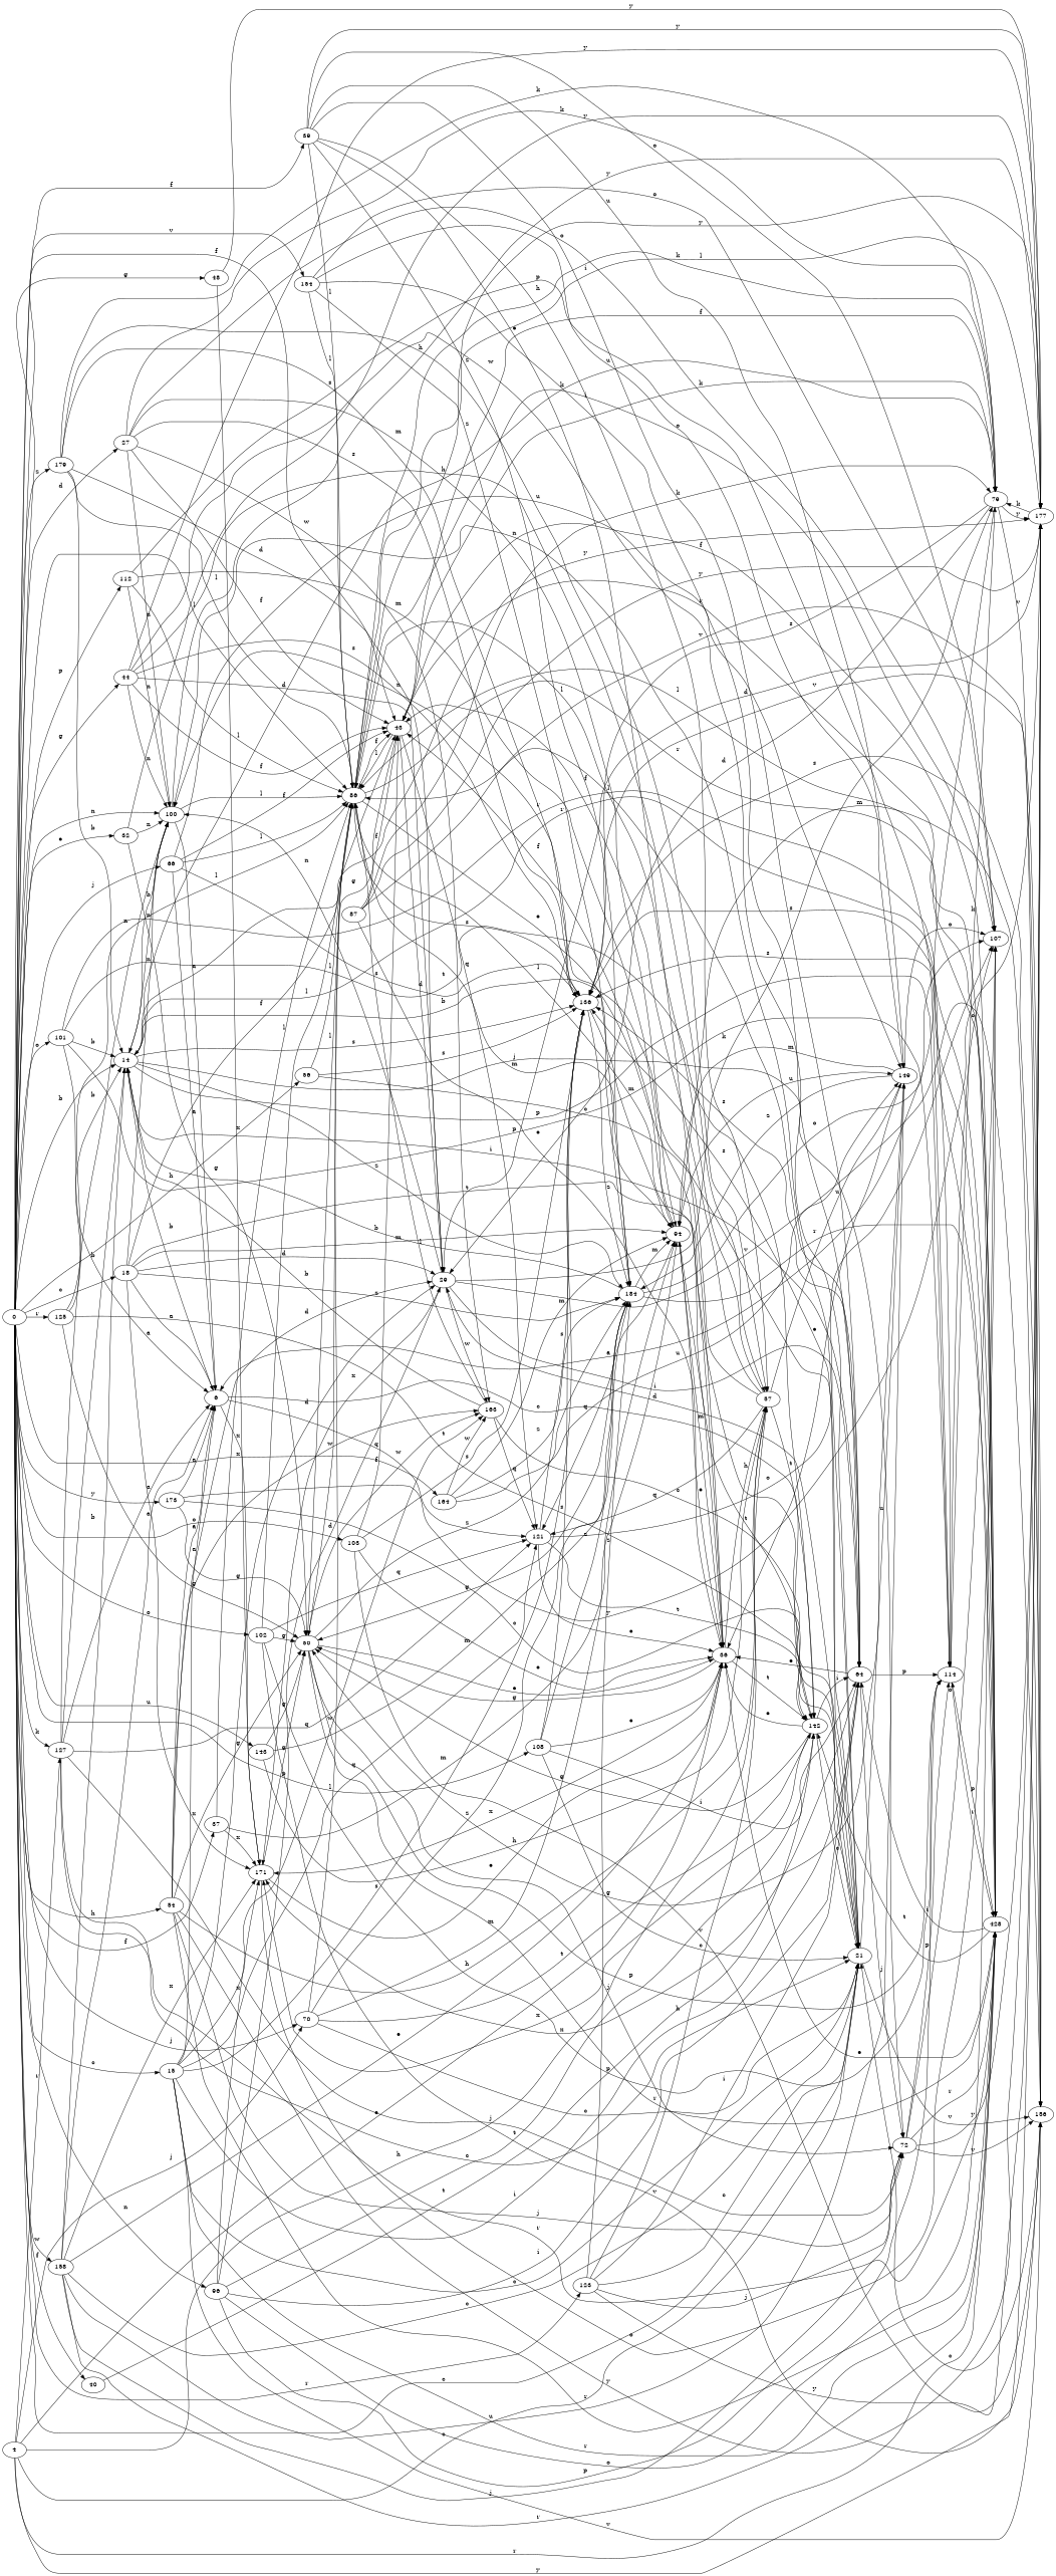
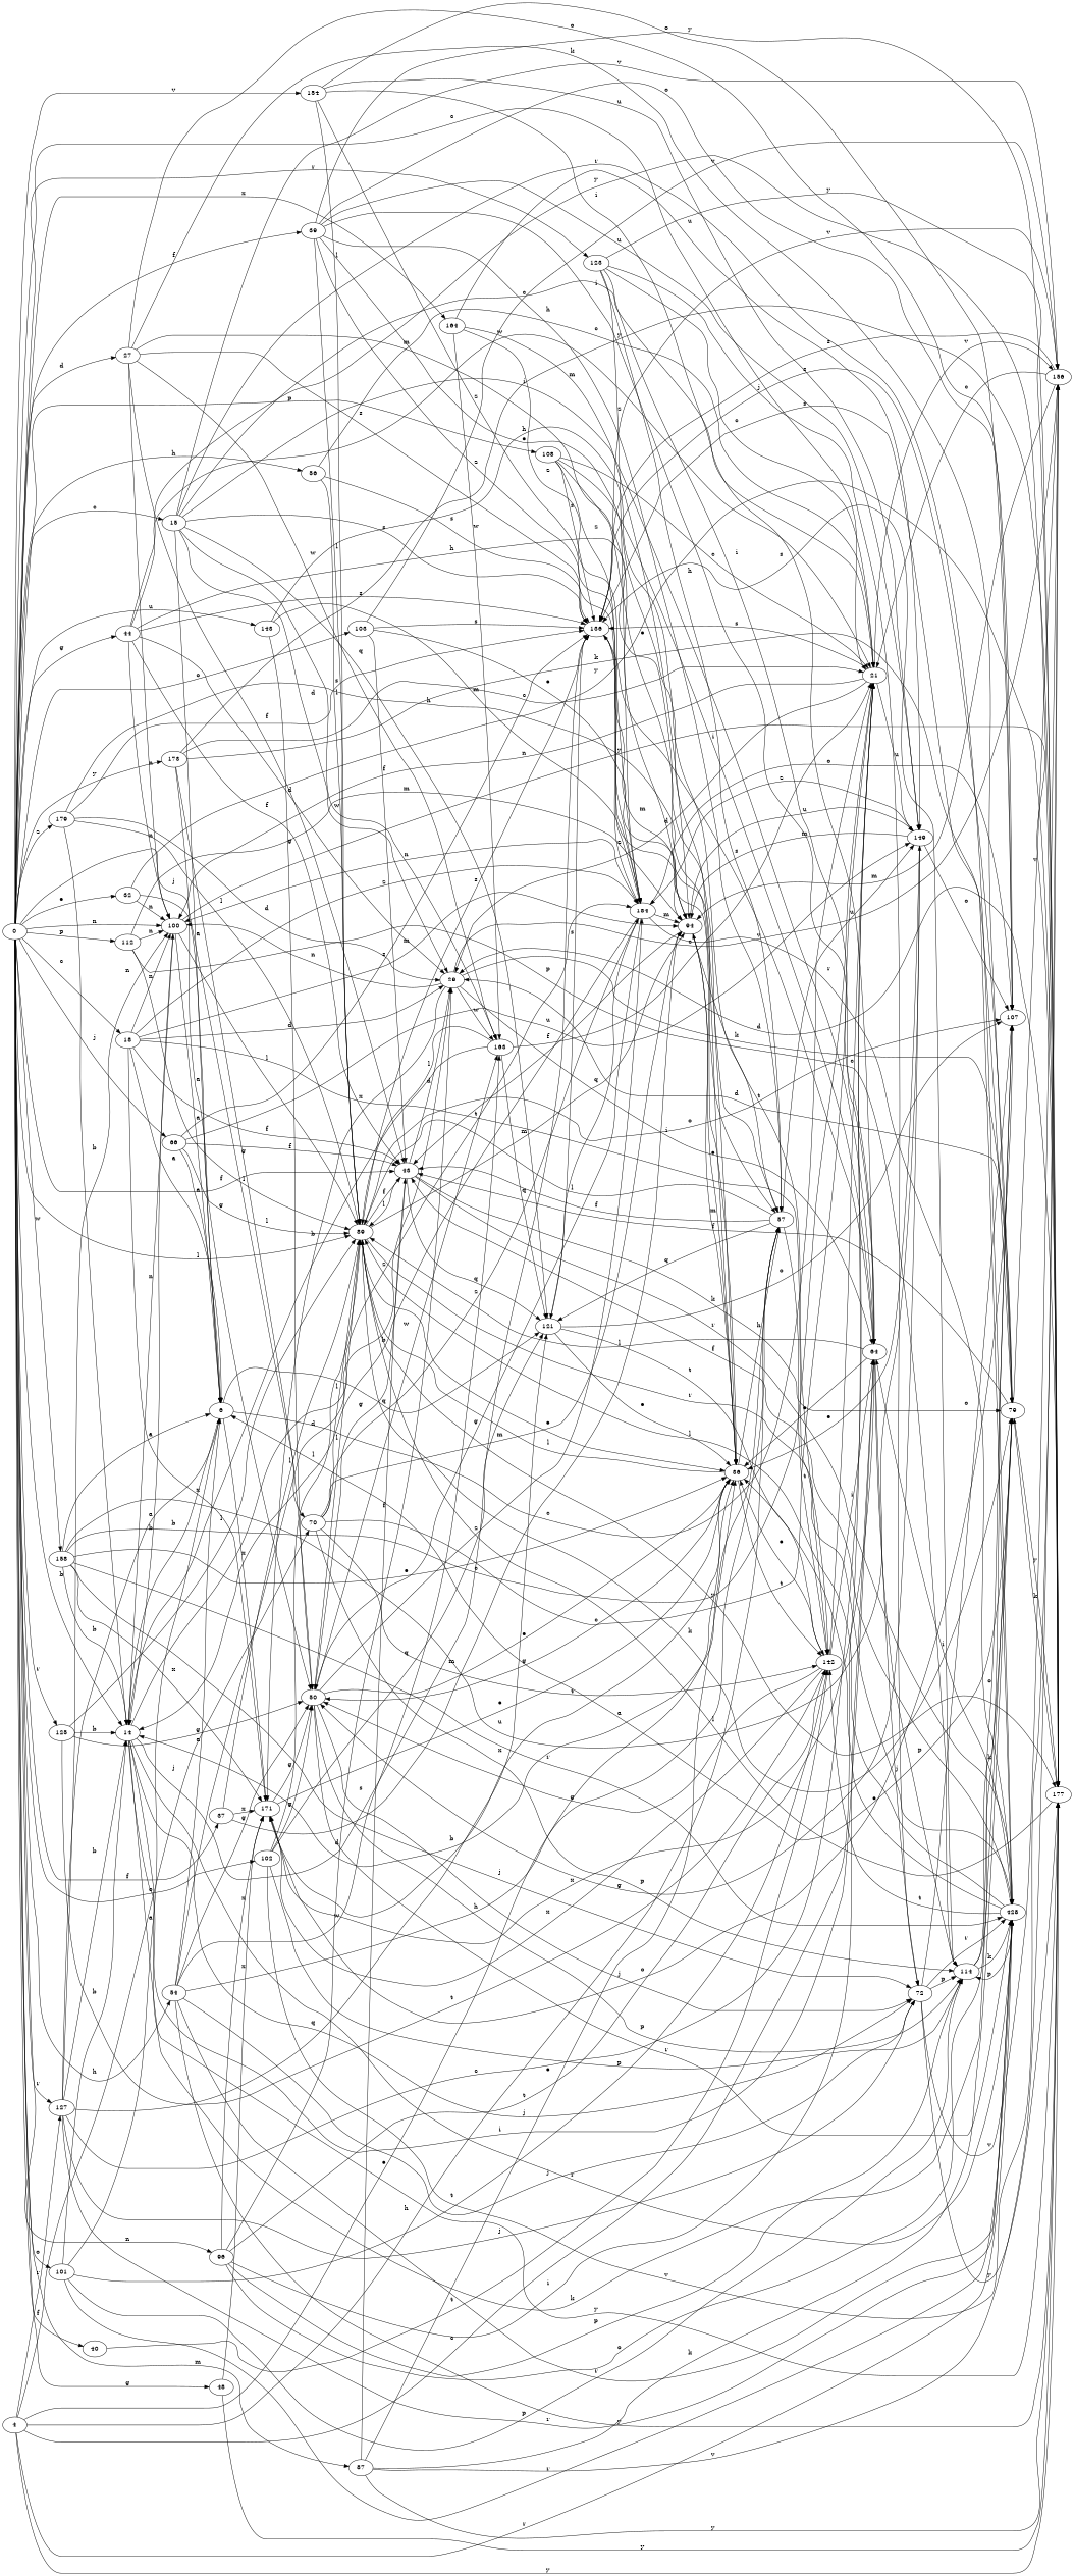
  strict digraph {
    rankdir=LR
    0
    14
    15
    18
    21
    27
    32
    37
    39
    40
    43
    44
    48
    54
    56
    66
    70
-   86
+   86 [label=89]
    87
    96
    100
    101
    102
    103
    108
    112
    123
    125
    127
    143
    154
    158
    164
    173
    179
    n36 [label=428]
    177
    64
    72
    79
    136
    184
    6
    121
    29
    156
    163
    171
    94
    142
    149
    107
    50
    36
    57
    114
    4
    0 -> 14 [label=b]
    0 -> 15 [label=c]
    0 -> 18 [label=c]
    0 -> 21 [label=c]
    0 -> 27 [label=d]
    0 -> 32 [label=e]
    0 -> 37 [label=f]
    0 -> 39 [label=f]
    0 -> 40 [label=f]
    0 -> 43 [label=f]
    0 -> 44 [label=g]
    0 -> 48 [label=g]
    0 -> 54 [label=h]
    0 -> 56 [label=h]
    0 -> 66 [label=j]
    0 -> 70 [label=j]
    0 -> 86 [label=l]
+   0 -> 87 [label=m]
    0 -> 96 [label=n]
    0 -> 100 [label=n]
    0 -> 101 [label=o]
    0 -> 102 [label=o]
    0 -> 103 [label=o]
    0 -> 108 [label=p]
    0 -> 112 [label=p]
    0 -> 123 [label=r]
    0 -> 125 [label=r]
-   0 -> 127 [label=k]
+   0 -> 127 [label=r]
    0 -> 143 [label=u]
    0 -> 154 [label=v]
    0 -> 158 [label=w]
    0 -> 164 [label=x]
    0 -> 173 [label=y]
    0 -> 179 [label=z]
    14 -> 100 [label=n]
    14 -> n36 [label=r]
    14 -> 177 [label=y]
    14 -> 64 [label=i]
    14 -> 72 [label=j]
    14 -> 79 [label=k]
    14 -> 136 [label=s]
    14 -> 184 [label=z]
    15 -> 21 [label=c]
    15 -> n36 [label=r]
    15 -> 64 [label=i]
    15 -> 136 [label=s]
    15 -> 6 [label=a]
    15 -> 121 [label=q]
    15 -> 29 [label=d]
    15 -> 156 [label=v]
    15 -> 163 [label=w]
    18 -> 43 [label=f]
    18 -> 100 [label=n]
    18 -> 184 [label=z]
    18 -> 6 [label=a]
    18 -> 29 [label=d]
    18 -> 171 [label=x]
    18 -> 94 [label=m]
    18 -> 142 [label=t]
    21 -> 100 [label=n]
    21 -> 136 [label=s]
    21 -> 29 [label=d]
    21 -> 156 [label=v]
    21 -> 149 [label=u]
    27 -> 43 [label=f]
    27 -> 100 [label=n]
    27 -> 79 [label=k]
    27 -> 136 [label=s]
    27 -> 163 [label=w]
    27 -> 94 [label=m]
    27 -> 107 [label=o]
    32 -> 100 [label=n]
    32 -> 177 [label=y]
    32 -> 50 [label=g]
    37 -> 86 [label=l]
    37 -> 171 [label=x]
    37 -> 94 [label=m]
    39 -> 86 [label=l]
    39 -> 177 [label=y]
    39 -> 64 [label=i]
    39 -> 184 [label=z]
    39 -> 149 [label=u]
    39 -> 107 [label=o]
    39 -> 36 [label=e]
    39 -> 57 [label=h]
    40 -> 142 [label=t]
    43 -> 86 [label=l]
    43 -> n36 [label=r]
    43 -> 79 [label=k]
    43 -> 121 [label=q]
    43 -> 29 [label=d]
    43 -> 50 [label=g]
    44 -> 21 [label=w]
    44 -> 43 [label=f]
    44 -> 100 [label=n]
    44 -> 177 [label=y]
    44 -> 136 [label=s]
    44 -> 29 [label=d]
    44 -> 57 [label=h]
    48 -> 177 [label=y]
    48 -> 171 [label=x]
    54 -> n36 [label=r]
    54 -> 177 [label=y]
    54 -> 72 [label=j]
    54 -> 6 [label=a]
    54 -> 29 [label=d]
    54 -> 163 [label=w]
    54 -> 50 [label=g]
    54 -> 57 [label=h]
    56 -> 21 [label=c]
    56 -> 86 [label=l]
    56 -> 136 [label=s]
    66 -> 43 [label=f]
    66 -> 86 [label=l]
    66 -> 136 [label=s]
    66 -> 6 [label=a]
    66 -> 149 [label=u]
    70 -> 21 [label=c]
    70 -> 86 [label=l]
    70 -> 184 [label=z]
    70 -> 94 [label=m]
    70 -> 142 [label=t]
-   14 -> 114 [label=p]
+   70 -> 114 [label=p]
    86 -> 43 [label=f]
    86 -> n36 [label=r]
    86 -> 177 [label=y]
    86 -> 79 [label=k]
    86 -> 136 [label=s]
    86 -> 94 [label=m]
    86 -> 107 [label=o]
    86 -> 36 [label=e]
    87 -> 43 [label=f]
    87 -> 177 [label=y]
    87 -> 79 [label=k]
    87 -> 156 [label=v]
    87 -> 36 [label=e]
    96 -> 64 [label=i]
    96 -> 29 [label=d]
    96 -> 171 [label=x]
    96 -> 142 [label=t]
    96 -> 107 [label=o]
    96 -> 114 [label=p]
    100 -> 14 [label=b]
    100 -> 86 [label=l]
    100 -> 177 [label=y]
    100 -> 6 [label=a]
    101 -> 14 [label=b]
    101 -> n36 [label=r]
    101 -> 6 [label=a]
    101 -> 142 [label=t]
    101 -> 114 [label=p]
    102 -> 86 [label=l]
    102 -> 121 [label=q]
    102 -> 156 [label=v]
    102 -> 50 [label=g]
    102 -> 114 [label=p]
    103 -> 43 [label=f]
    103 -> 136 [label=s]
    103 -> 156 [label=v]
    103 -> 36 [label=e]
    108 -> 21 [label=c]
    108 -> 64 [label=i]
    108 -> 136 [label=s]
    108 -> 184 [label=z]
    108 -> 36 [label=e]
    112 -> 86 [label=l]
    112 -> 100 [label=n]
    112 -> 94 [label=m]
    112 -> 114 [label=p]
    123 -> 21 [label=c]
    123 -> 177 [label=y]
    123 -> 64 [label=i]
    123 -> 72 [label=j]
    123 -> 184 [label=z]
    123 -> 57 [label=h]
    125 -> 14 [label=b]
    125 -> 86 [label=l]
    125 -> 142 [label=t]
    125 -> 50 [label=g]
    127 -> 14 [label=b]
    127 -> 21 [label=c]
    127 -> 100 [label=n]
    127 -> n36 [label=r]
    127 -> 72 [label=j]
    127 -> 6 [label=a]
    127 -> 121 [label=q]
    143 -> 94 [label=m]
    143 -> 50 [label=g]
    143 -> 57 [label=h]
    154 -> 86 [label=l]
    154 -> 64 [label=i]
    154 -> 184 [label=z]
    154 -> 149 [label=u]
    154 -> 107 [label=o]
    158 -> 14 [label=b]
    158 -> 21 [label=c]
    158 -> n36 [label=r]
    158 -> 72 [label=j]
    158 -> 6 [label=a]
    158 -> 171 [label=x]
    158 -> 149 [label=u]
    158 -> 36 [label=e]
    164 -> 184 [label=z]
    164 -> 163 [label=w]
    164 -> 94 [label=m]
    164 -> 149 [label=u]
    173 -> 21 [label=c]
    173 -> 177 [label=y]
-   179 -> 79 [label=k]
+   173 -> 79 [label=k]
    173 -> 6 [label=a]
    173 -> 50 [label=g]
    179 -> 14 [label=b]
    179 -> 86 [label=l]
    179 -> 136 [label=s]
    179 -> 29 [label=d]
    179 -> 57 [label=h]
    n36 -> 43 [label=f]
    n36 -> 86 [label=l]
    n36 -> 64 [label=i]
    n36 -> 136 [label=s]
    n36 -> 142 [label=t]
    n36 -> 36 [label=e]
    n36 -> 114 [label=p]
    177 -> 86 [label=l]
    177 -> 79 [label=k]
    177 -> 29 [label=d]
    64 -> 86 [label=l]
    64 -> 72 [label=j]
    64 -> 136 [label=s]
    64 -> 171 [label=x]
    64 -> 36 [label=e]
    64 -> 114 [label=p]
    72 -> n36 [label=r]
    72 -> 177 [label=y]
    72 -> 156 [label=v]
    72 -> 107 [label=o]
    72 -> 114 [label=p]
    79 -> 43 [label=f]
    79 -> 177 [label=y]
    79 -> 136 [label=s]
    79 -> 6 [label=a]
    79 -> 29 [label=d]
    79 -> 156 [label=v]
    136 -> 184 [label=z]
    136 -> 156 [label=v]
    136 -> 94 [label=m]
    184 -> 14 [label=b]
    184 -> 100 [label=n]
    184 -> n36 [label=r]
    184 -> 121 [label=q]
    184 -> 94 [label=m]
    184 -> 107 [label=o]
    184 -> 50 [label=g]
    6 -> 14 [label=b]
    6 -> 21 [label=c]
    6 -> 121 [label=q]
    6 -> 171 [label=x]
    121 -> 136 [label=s]
    121 -> 142 [label=t]
    121 -> 107 [label=o]
    121 -> 36 [label=e]
    29 -> 100 [label=n]
    29 -> 64 [label=i]
    29 -> 79 [label=k]
    29 -> 156 [label=v]
    29 -> 163 [label=w]
    29 -> 171 [label=x]
    156 -> 21 [label=c]
    156 -> 136 [label=s]
    156 -> 94 [label=m]
    163 -> 14 [label=b]
    163 -> 21 [label=c]
    163 -> 86 [label=l]
    163 -> 121 [label=q]
    171 -> 107 [label=o]
    171 -> 50 [label=g]
    171 -> 36 [label=e]
    94 -> 43 [label=f]
    94 -> 142 [label=t]
    94 -> 149 [label=u]
    94 -> 36 [label=e]
    142 -> 21 [label=c]
    142 -> 64 [label=i]
    142 -> 171 [label=x]
    142 -> 50 [label=g]
    142 -> 36 [label=e]
    149 -> 184 [label=z]
    149 -> 94 [label=m]
    149 -> 107 [label=o]
    149 -> 50 [label=g]
    149 -> 36 [label=e]
    50 -> 86 [label=l]
    50 -> n36 [label=r]
    50 -> 72 [label=j]
    50 -> 184 [label=z]
    50 -> 163 [label=w]
    50 -> 36 [label=e]
    50 -> 114 [label=p]
    36 -> 86 [label=l]
    36 -> 171 [label=x]
    36 -> 94 [label=m]
    36 -> 142 [label=t]
    36 -> 50 [label=g]
    36 -> 57 [label=h]
    57 -> 14 [label=b]
    57 -> 43 [label=f]
    57 -> 86 [label=l]
    57 -> 121 [label=q]
    57 -> 142 [label=t]
    57 -> 149 [label=u]
-   114 -> n36 [label=r]
+   114 -> n36 [label=k]
    114 -> 79 [label=k]
    114 -> 136 [label=s]
    114 -> 107 [label=o]
    4 -> 21 [label=c]
    4 -> 70 [label=j]
    4 -> 127 [label=r]
    4 -> n36 [label=r]
    4 -> 177 [label=y]
    4 -> 36 [label=e]
    4 -> 57 [label=h]
  }
